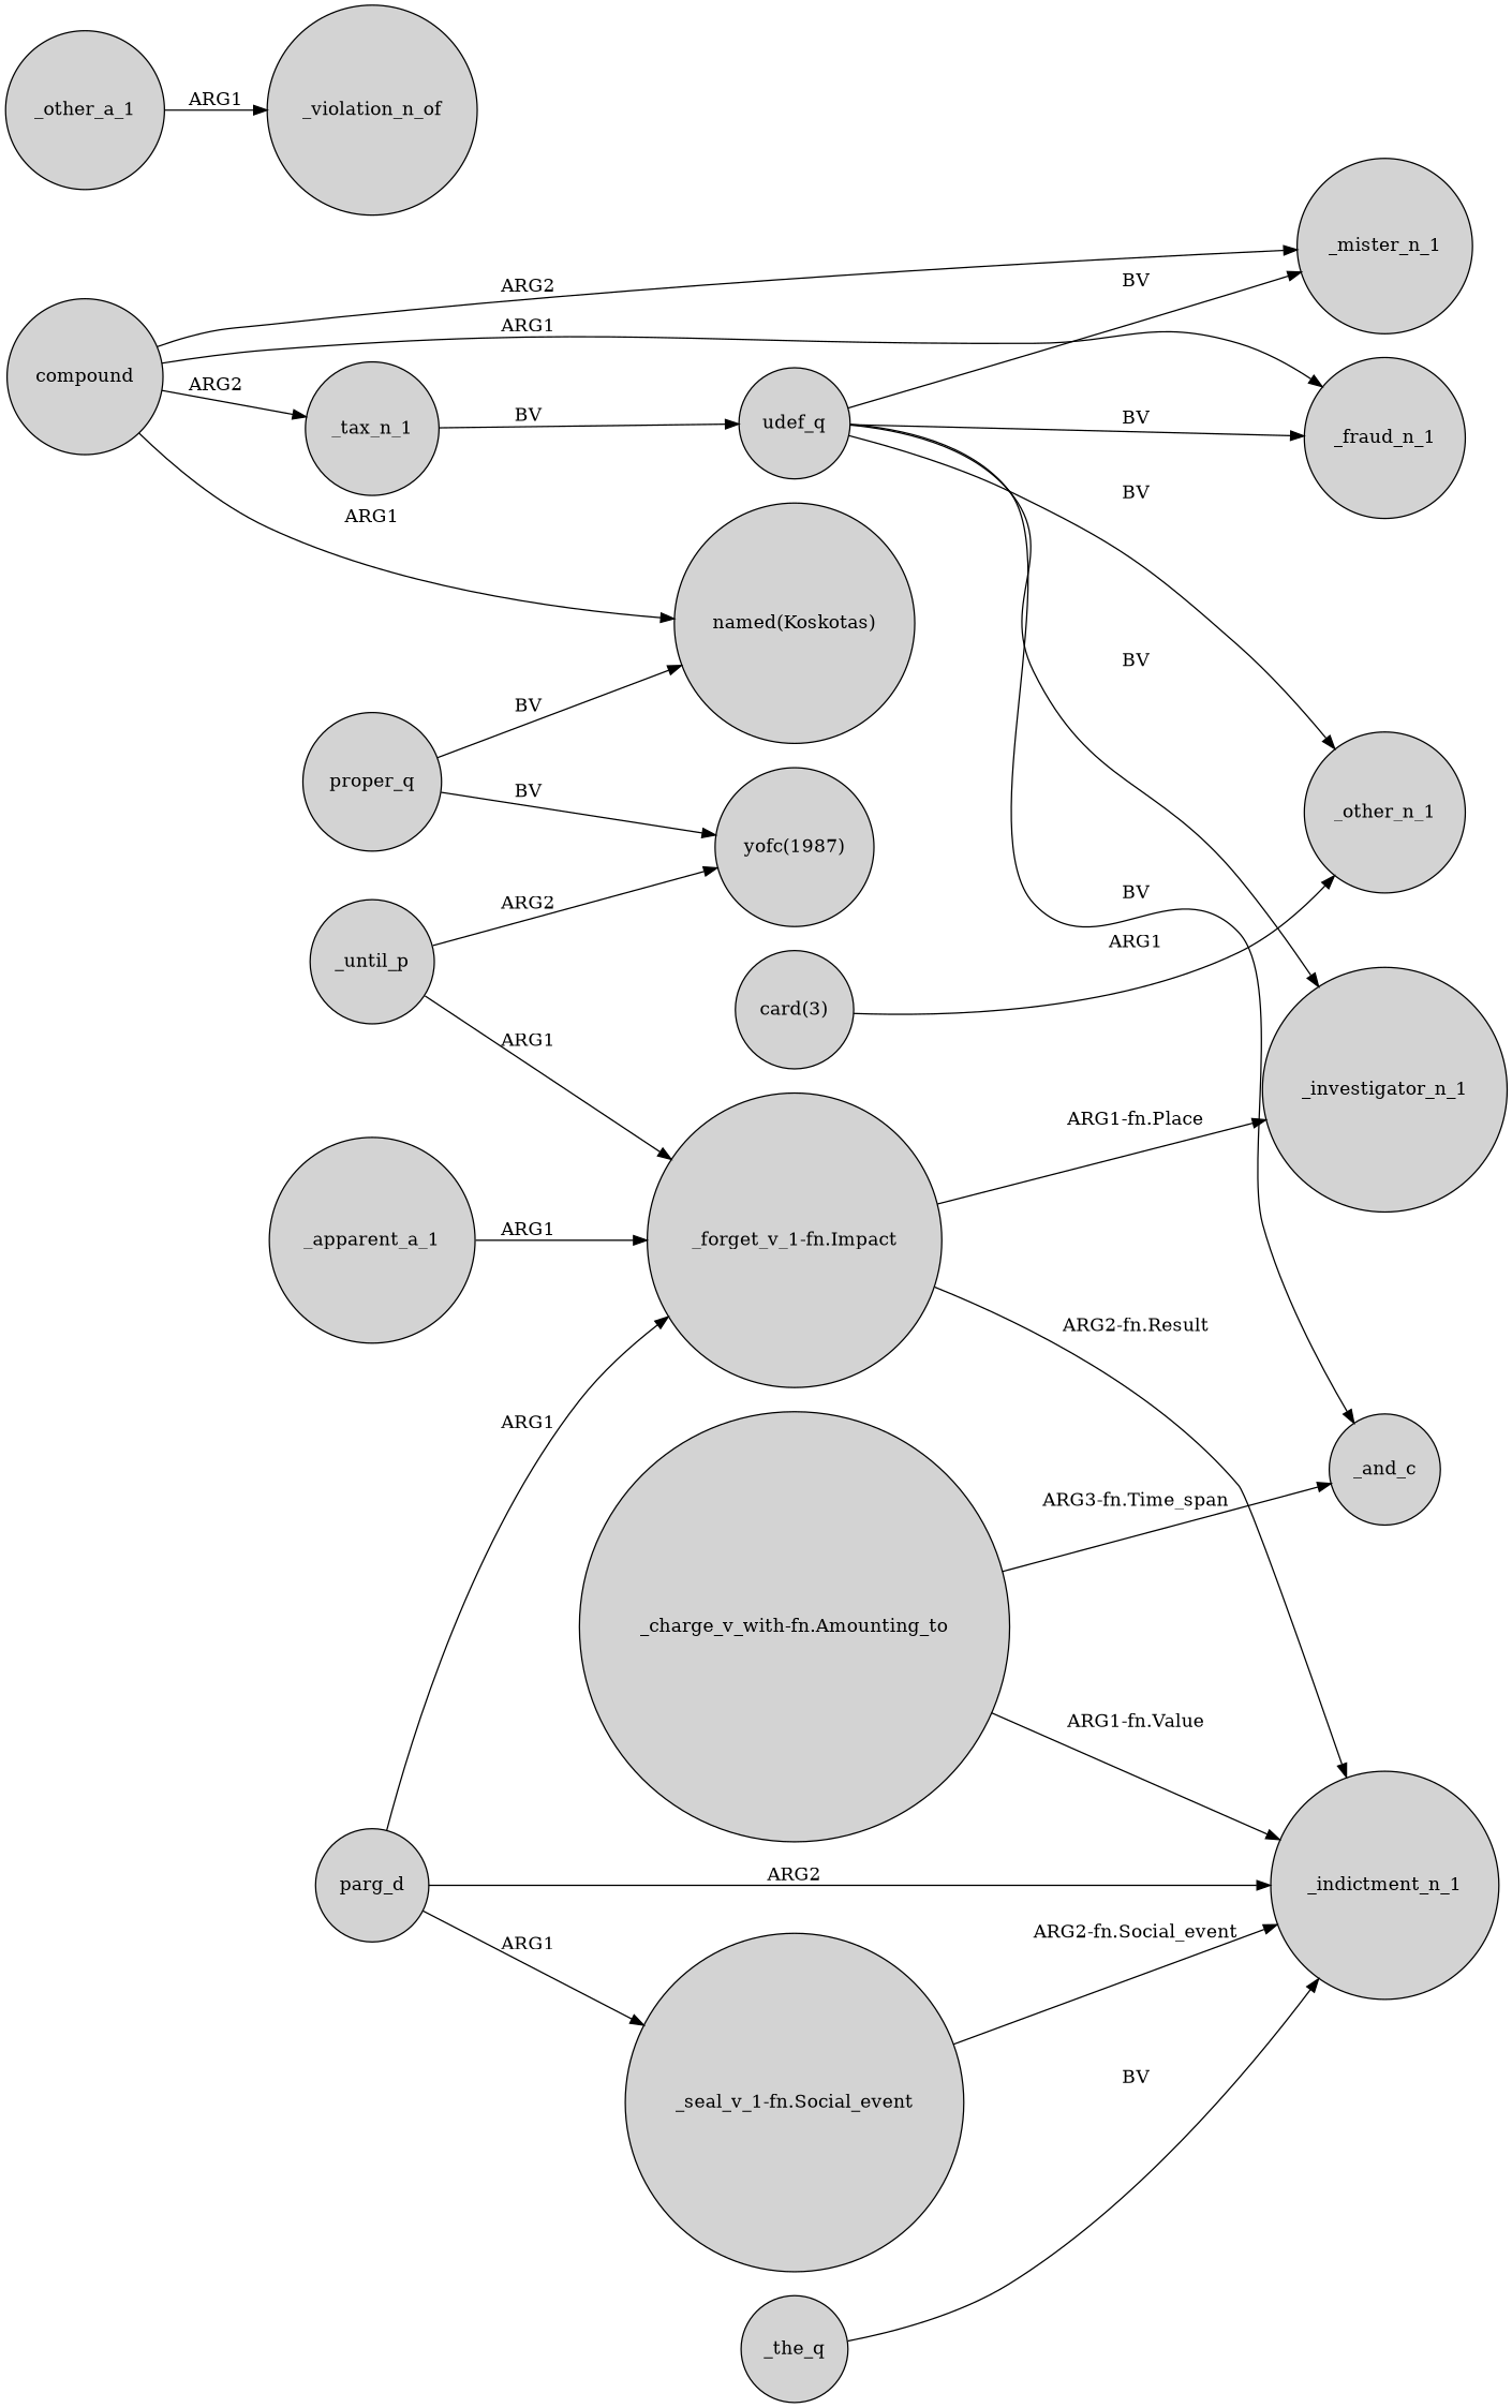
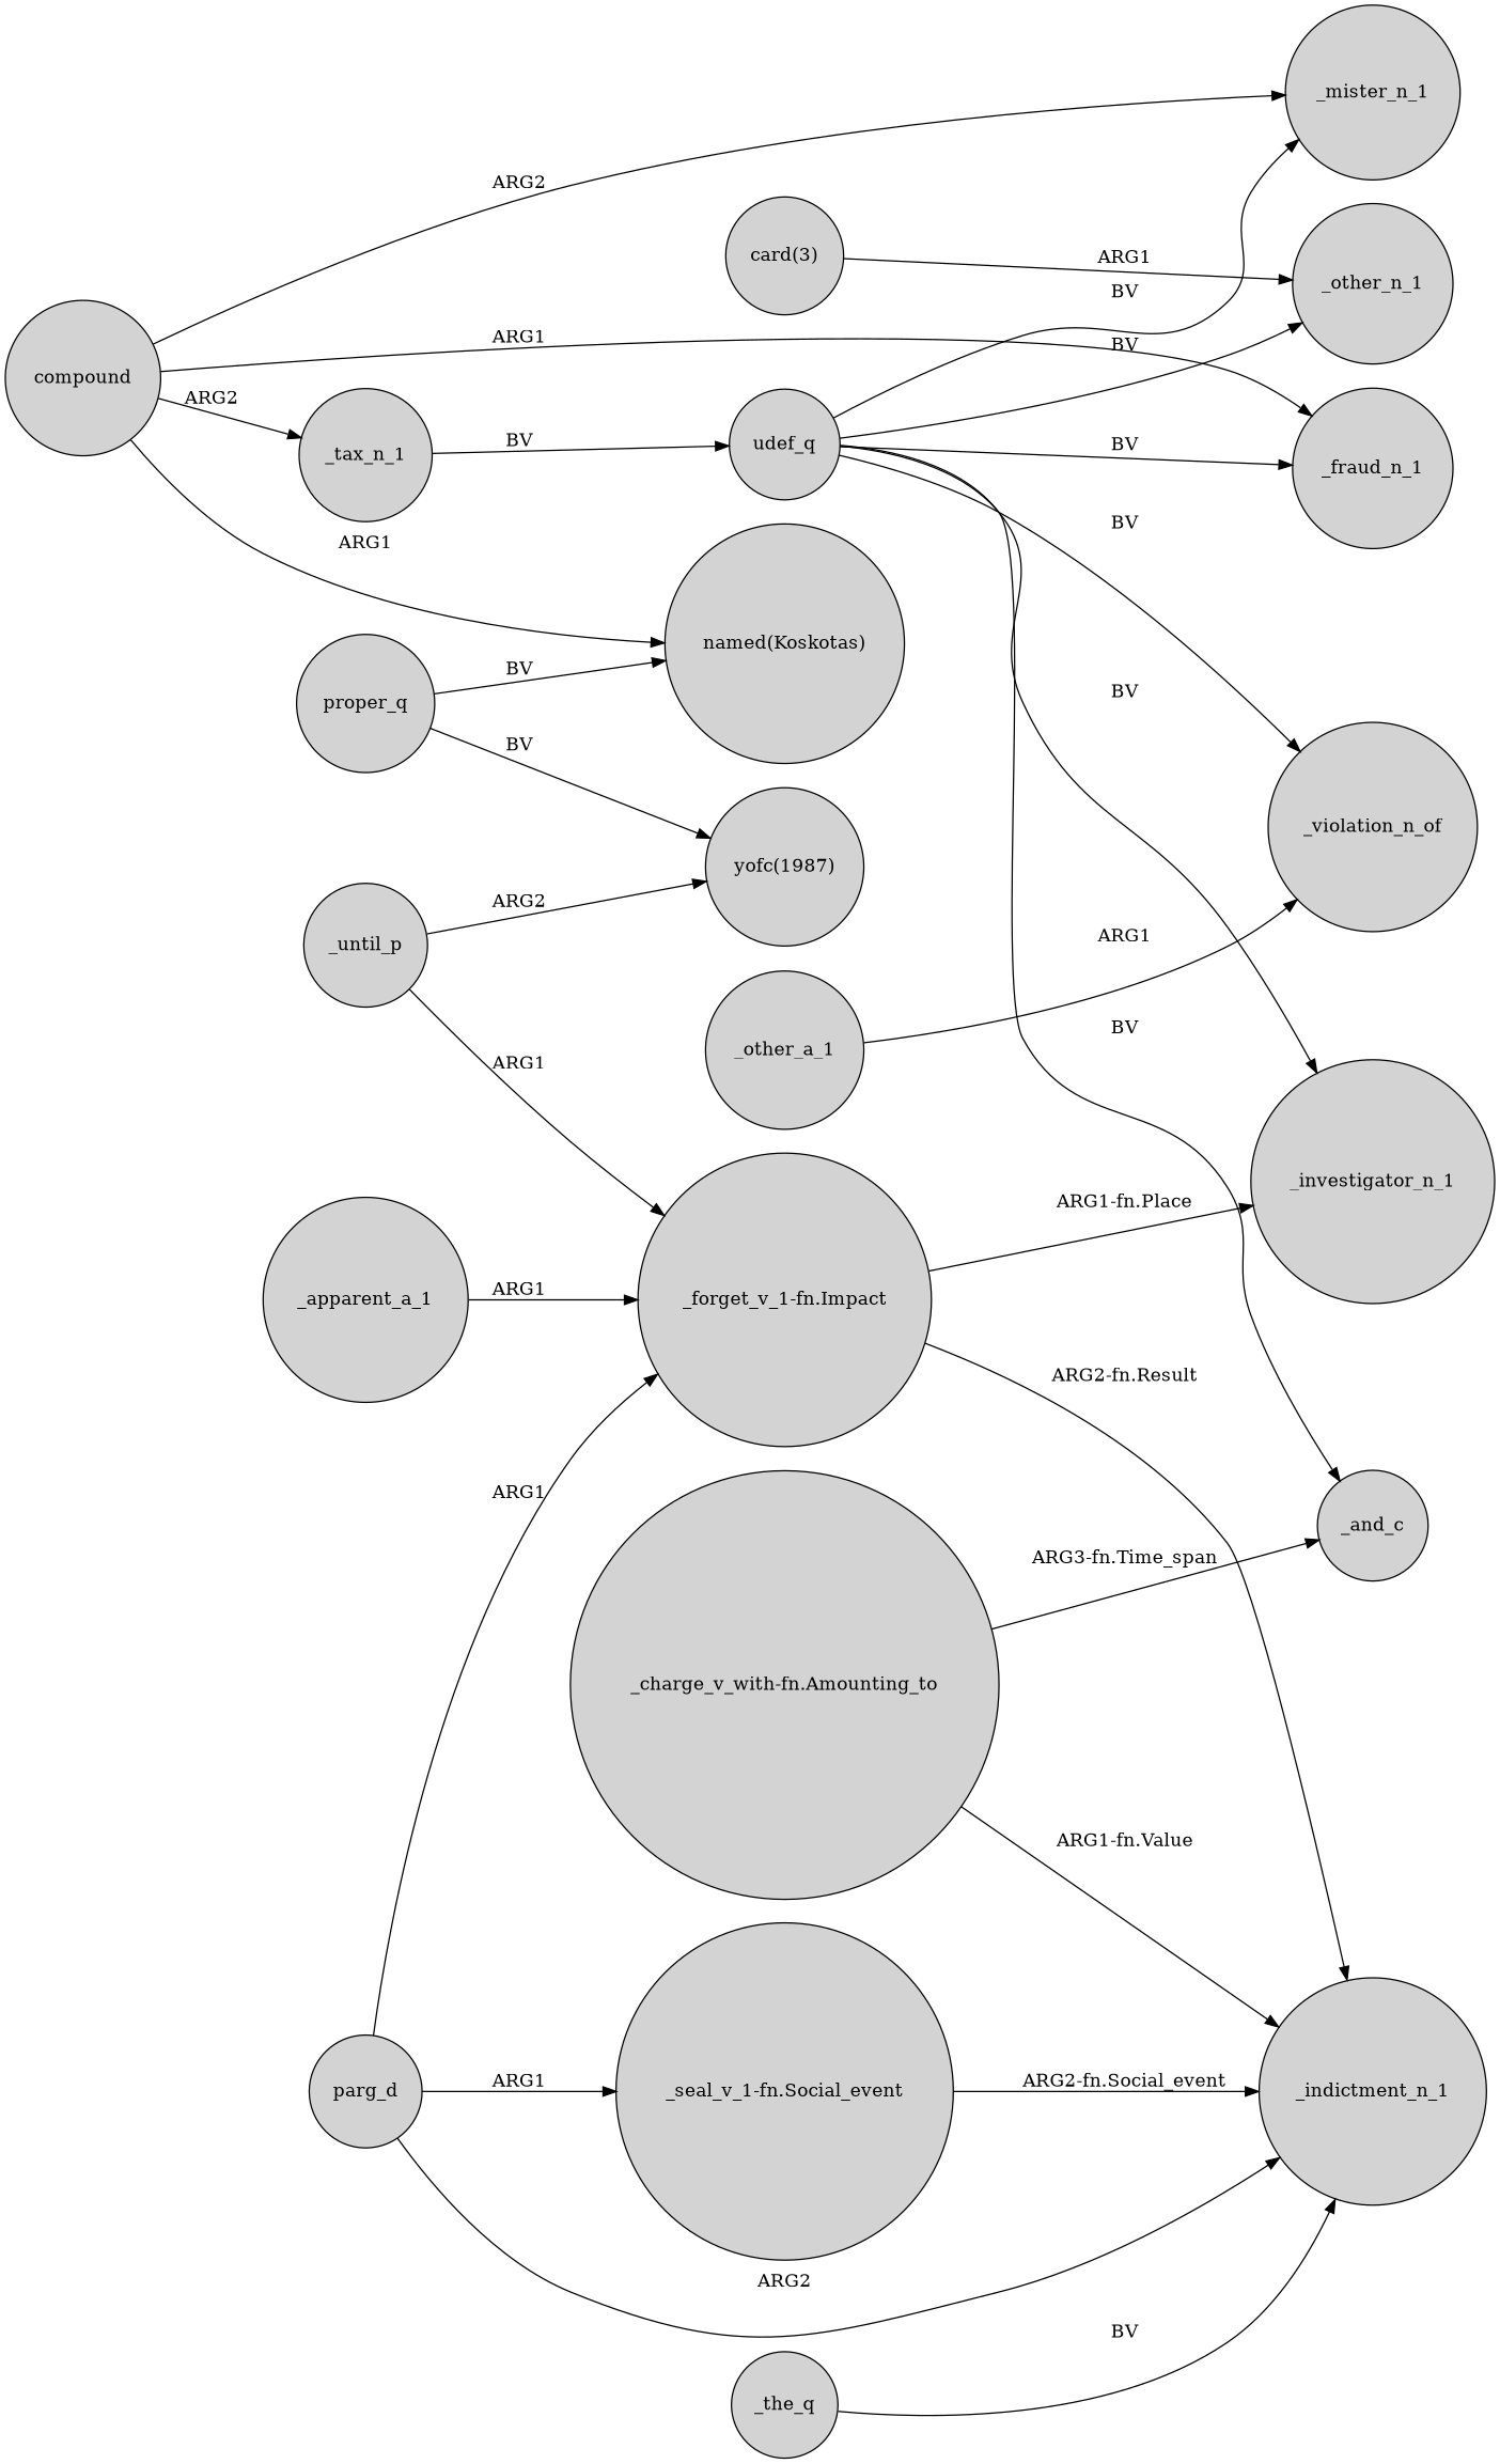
  digraph {
    rankdir=LR
    node [shape=circle style=filled]
    compound
    _mister_n_1
    _tax_n_1
    "named(Koskotas)"
    _fraud_n_1
    udef_q
    "_charge_v_with-fn.Amounting_to"
    _indictment_n_1
    _and_c
    "card(3)"
    _other_n_1
    _until_p
    "_forget_v_1-fn.Impact"
    "yofc(1987)"
    _investigator_n_1
    _other_a_1
    _violation_n_of
    _the_q
    proper_q
    parg_d
    "_seal_v_1-fn.Social_event"
    _apparent_a_1
    compound -> _mister_n_1 [label=ARG2]
    compound -> _tax_n_1 [label=ARG2]
    compound -> "named(Koskotas)" [label=ARG1]
    compound -> _fraud_n_1 [label=ARG1]
    _tax_n_1 -> udef_q [label=BV]
    udef_q -> _mister_n_1 [label=BV]
    udef_q -> _fraud_n_1 [label=BV]
    udef_q -> _and_c [label=BV]
    udef_q -> _other_n_1 [label=BV]
    udef_q -> _investigator_n_1 [label=BV]
+   udef_q -> _violation_n_of [label=BV]
    "_charge_v_with-fn.Amounting_to" -> _indictment_n_1 [label="ARG1-fn.Value"]
    "_charge_v_with-fn.Amounting_to" -> _and_c [label="ARG3-fn.Time_span"]
    "card(3)" -> _other_n_1 [label=ARG1]
    _until_p -> "_forget_v_1-fn.Impact" [label=ARG1]
    _until_p -> "yofc(1987)" [label=ARG2]
    "_forget_v_1-fn.Impact" -> _indictment_n_1 [label="ARG2-fn.Result"]
    "_forget_v_1-fn.Impact" -> _investigator_n_1 [label="ARG1-fn.Place"]
    _other_a_1 -> _violation_n_of [label=ARG1]
    _the_q -> _indictment_n_1 [label=BV]
    proper_q -> "named(Koskotas)" [label=BV]
    proper_q -> "yofc(1987)" [label=BV]
    parg_d -> _indictment_n_1 [label=ARG2]
    parg_d -> "_forget_v_1-fn.Impact" [label=ARG1]
    parg_d -> "_seal_v_1-fn.Social_event" [label=ARG1]
    "_seal_v_1-fn.Social_event" -> _indictment_n_1 [label="ARG2-fn.Social_event"]
    _apparent_a_1 -> "_forget_v_1-fn.Impact" [label=ARG1]
  }
